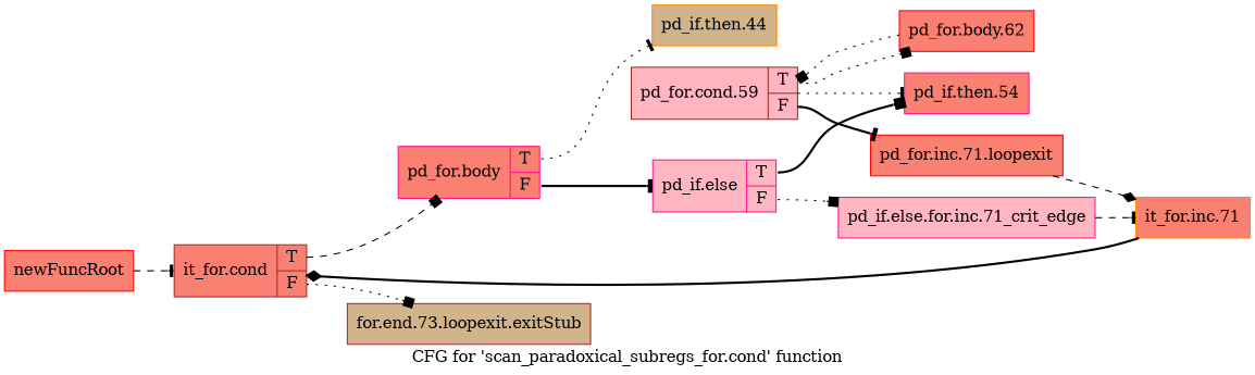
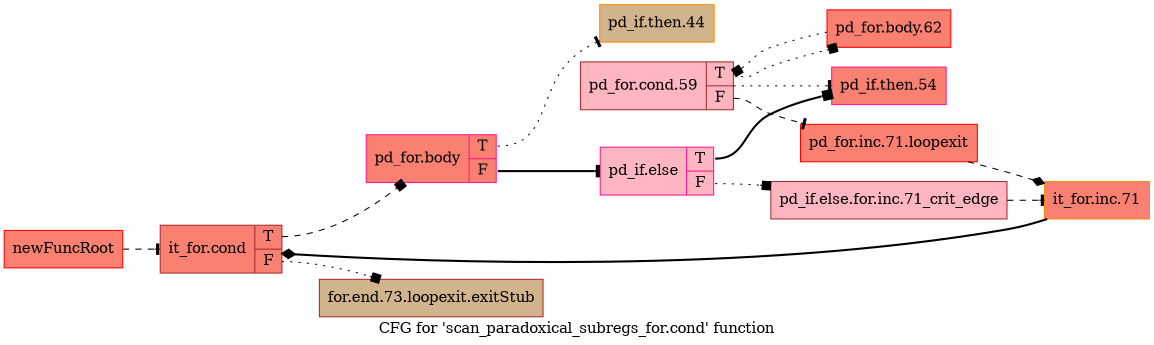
  digraph {
    label="CFG for 'scan_paradoxical_subregs_for.cond' function"
    rankdir=LR
    node [color=brown fillcolor=salmon shape=record style=filled]
    edge [arrowhead=tee style=dotted]
    n1 [color=red label="{newFuncRoot}"]
    n2 [label="{it_for.cond|{<s0>T|<s1>F}}"]
    n3 [fillcolor=tan label="{for.end.73.loopexit.exitStub}"]
    n4 [color=deeppink label="{pd_for.body|{<s0>T|<s1>F}}"]
    n5 [color=darkorange fillcolor=tan label="{pd_if.then.44}"]
    n6 [color=deeppink fillcolor=lightpink label="{pd_if.else|{<s0>T|<s1>F}}"]
    n7 [color=deeppink label="{pd_if.then.54}"]
-   n8 [color=deeppink fillcolor=lightpink label="{pd_if.else.for.inc.71_crit_edge}"]
+   n8 [fillcolor=lightpink label="{pd_if.else.for.inc.71_crit_edge}"]
    n9 [color=darkorange label="{it_for.inc.71}"]
    n10 [fillcolor=lightpink label="{pd_for.cond.59|{<s0>T|<s1>F}}"]
    n11 [color=red label="{pd_for.body.62}"]
    n12 [color=red label="{pd_for.inc.71.loopexit}"]
    n1 -> n2 [style=dashed]
    n2 -> n3 [arrowhead=box tailport=s1]
    n2 -> n4 [arrowhead=box style=dashed tailport=s0]
    n4 -> n5 [tailport=s0]
    n4 -> n6 [style=bold tailport=s1]
    n6 -> n7 [arrowhead=box style=bold tailport=s0]
    n6 -> n8 [arrowhead=box tailport=s1]
    n8 -> n9 [style=dashed]
    n9 -> n2 [arrowhead=diamond style=bold]
    n10 -> n7
    n10 -> n11 [arrowhead=box tailport=s0]
-   n10 -> n12 [style=bold tailport=s1]
+   n10 -> n12 [style=dashed tailport=s1]
    n11 -> n10 [arrowhead=box]
    n12 -> n9 [arrowhead=diamond style=dashed]
  }
